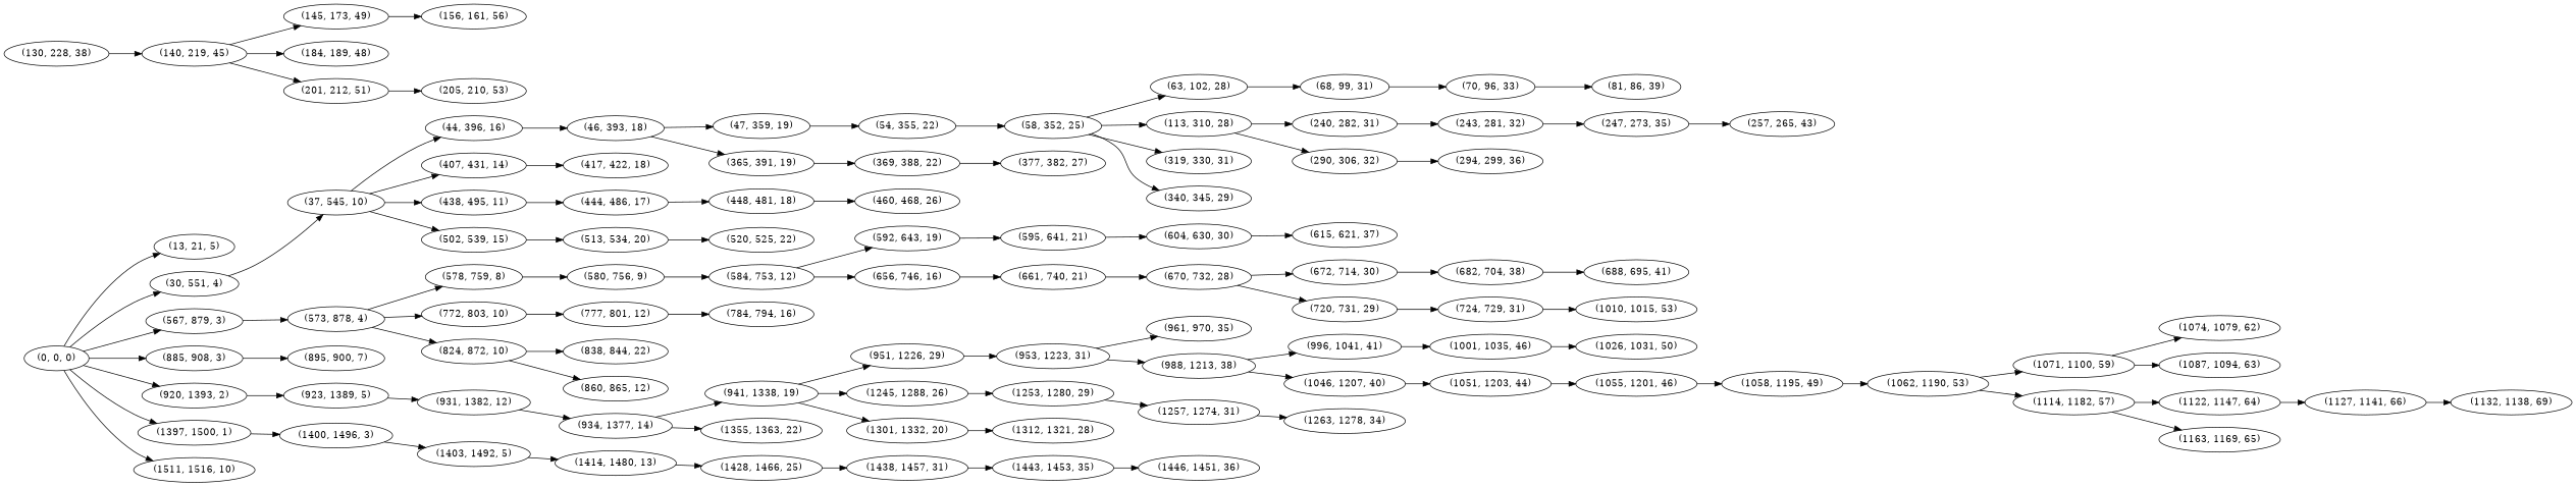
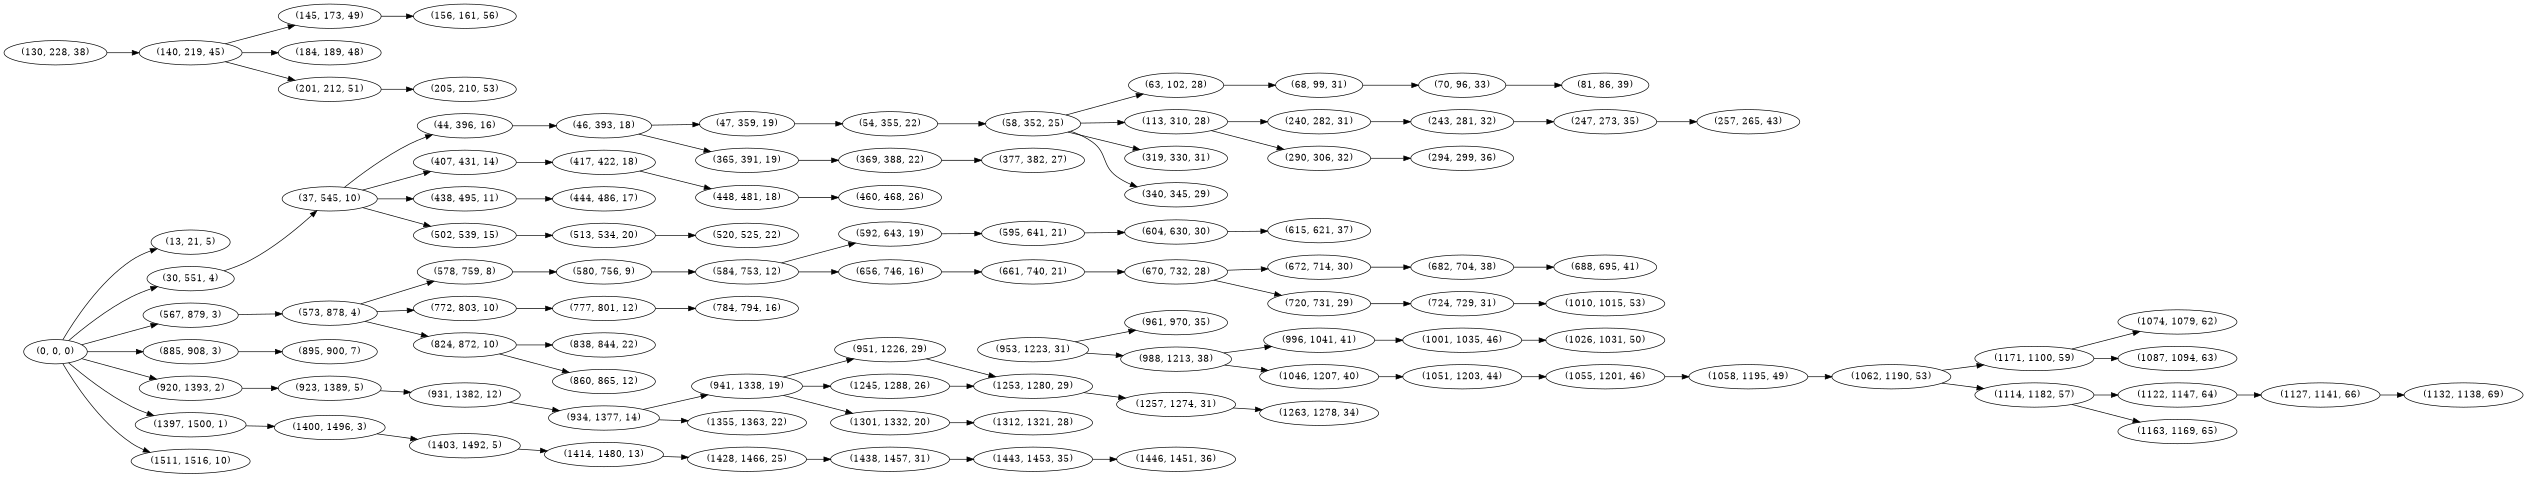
  digraph {
    rankdir=LR
    "(0, 0, 0)"
    "(13, 21, 5)"
    "(30, 551, 4)"
    "(567, 879, 3)"
    "(885, 908, 3)"
    "(920, 1393, 2)"
    "(1397, 1500, 1)"
    "(1511, 1516, 10)"
    "(37, 545, 10)"
    "(573, 878, 4)"
    "(895, 900, 7)"
    "(923, 1389, 5)"
    "(1400, 1496, 3)"
    "(44, 396, 16)"
    "(407, 431, 14)"
    "(438, 495, 11)"
    "(502, 539, 15)"
    "(46, 393, 18)"
    "(417, 422, 18)"
    "(444, 486, 17)"
    "(513, 534, 20)"
    "(47, 359, 19)"
    "(365, 391, 19)"
    "(54, 355, 22)"
    "(369, 388, 22)"
    "(58, 352, 25)"
    "(63, 102, 28)"
    "(113, 310, 28)"
    "(319, 330, 31)"
    "(340, 345, 29)"
    "(68, 99, 31)"
    "(240, 282, 31)"
    "(290, 306, 32)"
    "(70, 96, 33)"
    "(81, 86, 39)"
    "(243, 281, 32)"
    "(294, 299, 36)"
    "(130, 228, 38)"
    "(140, 219, 45)"
    "(145, 173, 49)"
    "(184, 189, 48)"
    "(201, 212, 51)"
    "(156, 161, 56)"
    "(205, 210, 53)"
    "(247, 273, 35)"
    "(257, 265, 43)"
    "(377, 382, 27)"
    "(448, 481, 18)"
    "(460, 468, 26)"
    "(520, 525, 22)"
    "(578, 759, 8)"
    "(772, 803, 10)"
    "(824, 872, 10)"
    "(580, 756, 9)"
    "(777, 801, 12)"
    "(838, 844, 22)"
    "(860, 865, 12)"
    "(584, 753, 12)"
    "(592, 643, 19)"
    "(656, 746, 16)"
    "(595, 641, 21)"
    "(661, 740, 21)"
    "(604, 630, 30)"
    "(615, 621, 37)"
    "(670, 732, 28)"
    "(672, 714, 30)"
    "(720, 731, 29)"
    "(682, 704, 38)"
    "(724, 729, 31)"
    "(688, 695, 41)"
    "(1010, 1015, 53)"
    "(784, 794, 16)"
    "(931, 1382, 12)"
    "(934, 1377, 14)"
    "(941, 1338, 19)"
    "(1355, 1363, 22)"
    "(951, 1226, 29)"
    "(1245, 1288, 26)"
    "(1301, 1332, 20)"
    "(953, 1223, 31)"
    "(1253, 1280, 29)"
    "(1312, 1321, 28)"
    "(961, 970, 35)"
    "(988, 1213, 38)"
    "(996, 1041, 41)"
    "(1046, 1207, 40)"
    "(1001, 1035, 46)"
    "(1051, 1203, 44)"
    "(1026, 1031, 50)"
    "(1055, 1201, 46)"
    "(1058, 1195, 49)"
    "(1062, 1190, 53)"
-   "(1071, 1100, 59)"
+   "(1071, 1100, 59)" [label="(1171, 1100, 59)"]
    "(1114, 1182, 57)"
    "(1074, 1079, 62)"
    "(1087, 1094, 63)"
    "(1122, 1147, 64)"
    "(1163, 1169, 65)"
    "(1127, 1141, 66)"
    "(1132, 1138, 69)"
    "(1257, 1274, 31)"
    n102 [label="(1263, 1278, 34)"]
    "(1403, 1492, 5)"
    "(1414, 1480, 13)"
    "(1428, 1466, 25)"
    "(1438, 1457, 31)"
    "(1443, 1453, 35)"
    "(1446, 1451, 36)"
    "(0, 0, 0)" -> "(13, 21, 5)"
    "(0, 0, 0)" -> "(30, 551, 4)"
    "(0, 0, 0)" -> "(567, 879, 3)"
    "(0, 0, 0)" -> "(885, 908, 3)"
    "(0, 0, 0)" -> "(920, 1393, 2)"
    "(0, 0, 0)" -> "(1397, 1500, 1)"
    "(0, 0, 0)" -> "(1511, 1516, 10)"
    "(30, 551, 4)" -> "(37, 545, 10)"
    "(567, 879, 3)" -> "(573, 878, 4)"
    "(885, 908, 3)" -> "(895, 900, 7)"
    "(920, 1393, 2)" -> "(923, 1389, 5)"
    "(1397, 1500, 1)" -> "(1400, 1496, 3)"
    "(37, 545, 10)" -> "(44, 396, 16)"
    "(37, 545, 10)" -> "(407, 431, 14)"
    "(37, 545, 10)" -> "(438, 495, 11)"
    "(37, 545, 10)" -> "(502, 539, 15)"
    "(573, 878, 4)" -> "(578, 759, 8)"
    "(573, 878, 4)" -> "(772, 803, 10)"
    "(573, 878, 4)" -> "(824, 872, 10)"
    "(923, 1389, 5)" -> "(931, 1382, 12)"
    "(1400, 1496, 3)" -> "(1403, 1492, 5)"
    "(44, 396, 16)" -> "(46, 393, 18)"
    "(407, 431, 14)" -> "(417, 422, 18)"
    "(438, 495, 11)" -> "(444, 486, 17)"
    "(502, 539, 15)" -> "(513, 534, 20)"
    "(46, 393, 18)" -> "(47, 359, 19)"
    "(46, 393, 18)" -> "(365, 391, 19)"
-   "(444, 486, 17)" -> "(448, 481, 18)"
+   "(417, 422, 18)" -> "(448, 481, 18)"
    "(513, 534, 20)" -> "(520, 525, 22)"
    "(47, 359, 19)" -> "(54, 355, 22)"
    "(365, 391, 19)" -> "(369, 388, 22)"
    "(54, 355, 22)" -> "(58, 352, 25)"
    "(369, 388, 22)" -> "(377, 382, 27)"
    "(58, 352, 25)" -> "(63, 102, 28)"
    "(58, 352, 25)" -> "(113, 310, 28)"
    "(58, 352, 25)" -> "(319, 330, 31)"
    "(58, 352, 25)" -> "(340, 345, 29)"
    "(63, 102, 28)" -> "(68, 99, 31)"
    "(113, 310, 28)" -> "(240, 282, 31)"
    "(113, 310, 28)" -> "(290, 306, 32)"
    "(68, 99, 31)" -> "(70, 96, 33)"
    "(240, 282, 31)" -> "(243, 281, 32)"
    "(290, 306, 32)" -> "(294, 299, 36)"
    "(70, 96, 33)" -> "(81, 86, 39)"
    "(243, 281, 32)" -> "(247, 273, 35)"
    "(130, 228, 38)" -> "(140, 219, 45)"
    "(140, 219, 45)" -> "(145, 173, 49)"
    "(140, 219, 45)" -> "(184, 189, 48)"
    "(140, 219, 45)" -> "(201, 212, 51)"
    "(145, 173, 49)" -> "(156, 161, 56)"
    "(201, 212, 51)" -> "(205, 210, 53)"
    "(247, 273, 35)" -> "(257, 265, 43)"
    "(448, 481, 18)" -> "(460, 468, 26)"
    "(578, 759, 8)" -> "(580, 756, 9)"
    "(772, 803, 10)" -> "(777, 801, 12)"
    "(824, 872, 10)" -> "(838, 844, 22)"
    "(824, 872, 10)" -> "(860, 865, 12)"
    "(580, 756, 9)" -> "(584, 753, 12)"
    "(777, 801, 12)" -> "(784, 794, 16)"
    "(584, 753, 12)" -> "(592, 643, 19)"
    "(584, 753, 12)" -> "(656, 746, 16)"
    "(592, 643, 19)" -> "(595, 641, 21)"
    "(656, 746, 16)" -> "(661, 740, 21)"
    "(595, 641, 21)" -> "(604, 630, 30)"
    "(661, 740, 21)" -> "(670, 732, 28)"
    "(604, 630, 30)" -> "(615, 621, 37)"
    "(670, 732, 28)" -> "(672, 714, 30)"
    "(670, 732, 28)" -> "(720, 731, 29)"
    "(672, 714, 30)" -> "(682, 704, 38)"
    "(720, 731, 29)" -> "(724, 729, 31)"
    "(682, 704, 38)" -> "(688, 695, 41)"
    "(724, 729, 31)" -> "(1010, 1015, 53)"
    "(931, 1382, 12)" -> "(934, 1377, 14)"
    "(934, 1377, 14)" -> "(941, 1338, 19)"
    "(934, 1377, 14)" -> "(1355, 1363, 22)"
    "(941, 1338, 19)" -> "(951, 1226, 29)"
    "(941, 1338, 19)" -> "(1245, 1288, 26)"
    "(941, 1338, 19)" -> "(1301, 1332, 20)"
-   "(951, 1226, 29)" -> "(953, 1223, 31)"
+   "(951, 1226, 29)" -> "(1253, 1280, 29)"
    "(1245, 1288, 26)" -> "(1253, 1280, 29)"
    "(1301, 1332, 20)" -> "(1312, 1321, 28)"
    "(953, 1223, 31)" -> "(961, 970, 35)"
    "(953, 1223, 31)" -> "(988, 1213, 38)"
    "(1253, 1280, 29)" -> "(1257, 1274, 31)"
    "(988, 1213, 38)" -> "(996, 1041, 41)"
    "(988, 1213, 38)" -> "(1046, 1207, 40)"
    "(996, 1041, 41)" -> "(1001, 1035, 46)"
    "(1046, 1207, 40)" -> "(1051, 1203, 44)"
    "(1001, 1035, 46)" -> "(1026, 1031, 50)"
    "(1051, 1203, 44)" -> "(1055, 1201, 46)"
    "(1055, 1201, 46)" -> "(1058, 1195, 49)"
    "(1058, 1195, 49)" -> "(1062, 1190, 53)"
    "(1062, 1190, 53)" -> "(1071, 1100, 59)"
    "(1062, 1190, 53)" -> "(1114, 1182, 57)"
    "(1071, 1100, 59)" -> "(1074, 1079, 62)"
    "(1071, 1100, 59)" -> "(1087, 1094, 63)"
    "(1114, 1182, 57)" -> "(1122, 1147, 64)"
    "(1114, 1182, 57)" -> "(1163, 1169, 65)"
    "(1122, 1147, 64)" -> "(1127, 1141, 66)"
    "(1127, 1141, 66)" -> "(1132, 1138, 69)"
    "(1257, 1274, 31)" -> n102
    "(1403, 1492, 5)" -> "(1414, 1480, 13)"
    "(1414, 1480, 13)" -> "(1428, 1466, 25)"
    "(1428, 1466, 25)" -> "(1438, 1457, 31)"
    "(1438, 1457, 31)" -> "(1443, 1453, 35)"
    "(1443, 1453, 35)" -> "(1446, 1451, 36)"
  }
